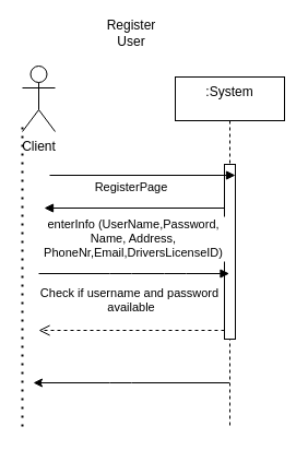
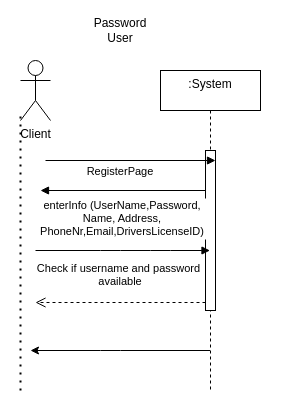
  <mxCell id="0" />
  <mxCell id="1" parent="0" />
  <mxCell id="2" value=":System&#10;" style="shape=umlLifeline;perimeter=lifelinePerimeter;container=1;collapsible=0;recursiveResize=0;rounded=0;shadow=0;strokeWidth=1;" parent="1" vertex="1"><mxGeometry x="160" y="70" width="100" height="320" as="geometry" /></mxCell>
  <mxCell id="3" value="" style="points=[];perimeter=orthogonalPerimeter;rounded=0;shadow=0;strokeWidth=1;" parent="2" vertex="1"><mxGeometry x="45" y="80" width="10" height="160" as="geometry" /></mxCell>
  <mxCell id="4" value="Check if username and password &#10;available" style="verticalAlign=bottom;endArrow=open;dashed=1;endSize=8;exitX=0;exitY=0.95;shadow=0;strokeWidth=1;" parent="1" source="3" edge="1"><mxGeometry y="-12" relative="1" as="geometry"><mxPoint x="35" y="302" as="targetPoint" /><mxPoint as="offset" /></mxGeometry></mxCell>
  <mxCell id="5" value="enterInfo (UserName,Password,&#10;Name, Address,&#10;PhoneNr,Email,DriversLicenseID)" style="verticalAlign=bottom;endArrow=block;shadow=0;strokeWidth=1;" parent="1" target="2" edge="1"><mxGeometry y="10" relative="1" as="geometry"><mxPoint x="35" y="250" as="sourcePoint" /><Array as="points"><mxPoint x="110" y="250" /><mxPoint x="160" y="250" /></Array><mxPoint as="offset" /></mxGeometry></mxCell>
  <mxCell id="6" value="RegisterPage" style="verticalAlign=bottom;endArrow=block;entryX=1;entryY=0;shadow=0;strokeWidth=1;" parent="1" source="3" edge="1"><mxGeometry x="0.03" y="-10" relative="1" as="geometry"><mxPoint x="100" y="190" as="sourcePoint" /><mxPoint x="40" y="190" as="targetPoint" /><mxPoint as="offset" /></mxGeometry></mxCell>
  <mxCell id="7" value="Client&lt;br&gt;" style="shape=umlActor;verticalLabelPosition=bottom;verticalAlign=top;html=1;outlineConnect=0;" parent="1" vertex="1"><mxGeometry x="20" y="60" width="30" height="60" as="geometry" /></mxCell>
  <mxCell id="8" value="" style="endArrow=none;dashed=1;html=1;dashPattern=1 3;strokeWidth=2;" parent="1" edge="1"><mxGeometry width="50" height="50" relative="1" as="geometry"><mxPoint x="20" y="390" as="sourcePoint" /><mxPoint x="20" y="110" as="targetPoint" /></mxGeometry></mxCell>
- <mxCell id="9" value="Register User&lt;br&gt;" style="text;html=1;strokeColor=none;fillColor=none;align=center;verticalAlign=middle;whiteSpace=wrap;rounded=0;" parent="1" vertex="1"><mxGeometry x="100" y="20" width="40" height="20" as="geometry" /></mxCell>
+ <mxCell id="9" value="Password User&lt;br&gt;" style="text;html=1;strokeColor=none;fillColor=none;align=center;verticalAlign=middle;whiteSpace=wrap;rounded=0;" parent="1" vertex="1"><mxGeometry x="100" y="20" width="40" height="20" as="geometry" /></mxCell>
  <mxCell id="10" value="" style="verticalAlign=bottom;endArrow=block;entryX=0;entryY=0;shadow=0;strokeWidth=1;" parent="1" edge="1"><mxGeometry y="10" relative="1" as="geometry"><mxPoint x="45" y="160" as="sourcePoint" /><mxPoint x="215" y="160" as="targetPoint" /><mxPoint as="offset" /></mxGeometry></mxCell>
  <mxCell id="11" value="" style="endArrow=classic;html=1;" parent="1" source="2" edge="1"><mxGeometry width="50" height="50" relative="1" as="geometry"><mxPoint x="190" y="330" as="sourcePoint" /><mxPoint x="30" y="350" as="targetPoint" /><Array as="points"><mxPoint x="110" y="350" /></Array></mxGeometry></mxCell>
